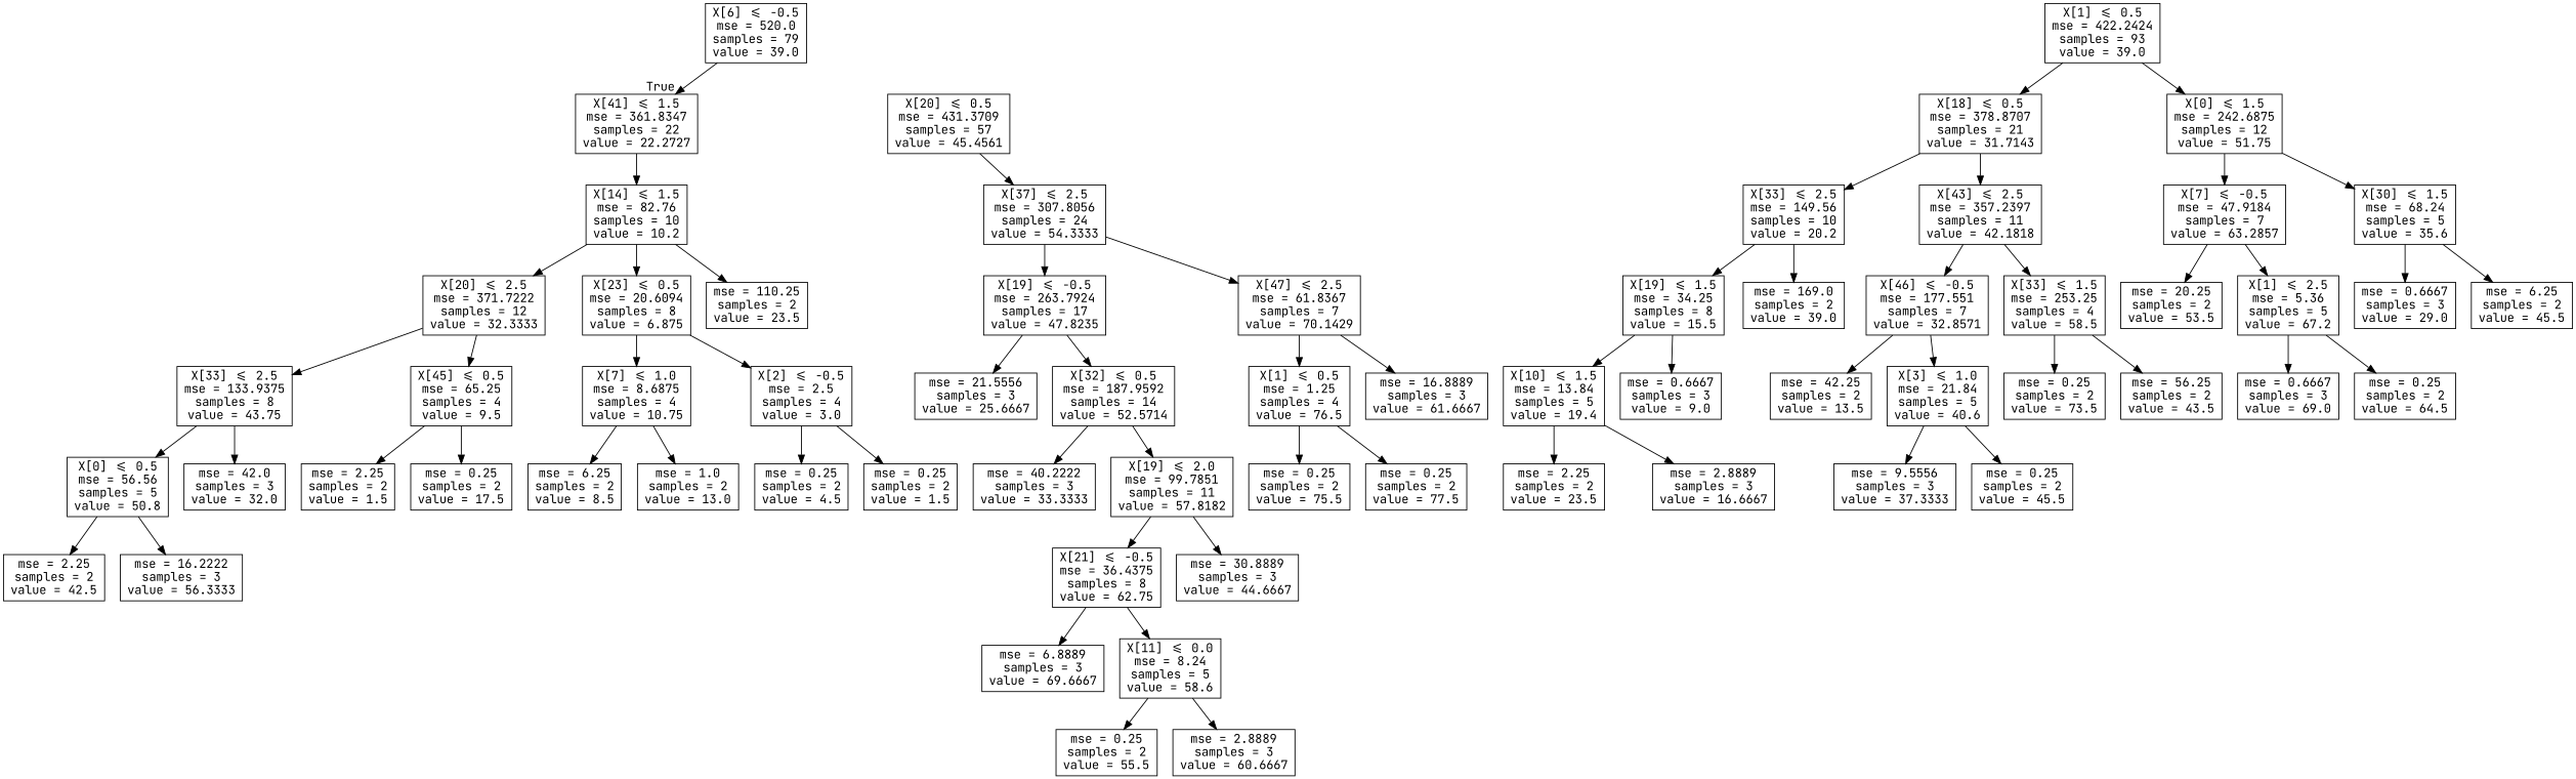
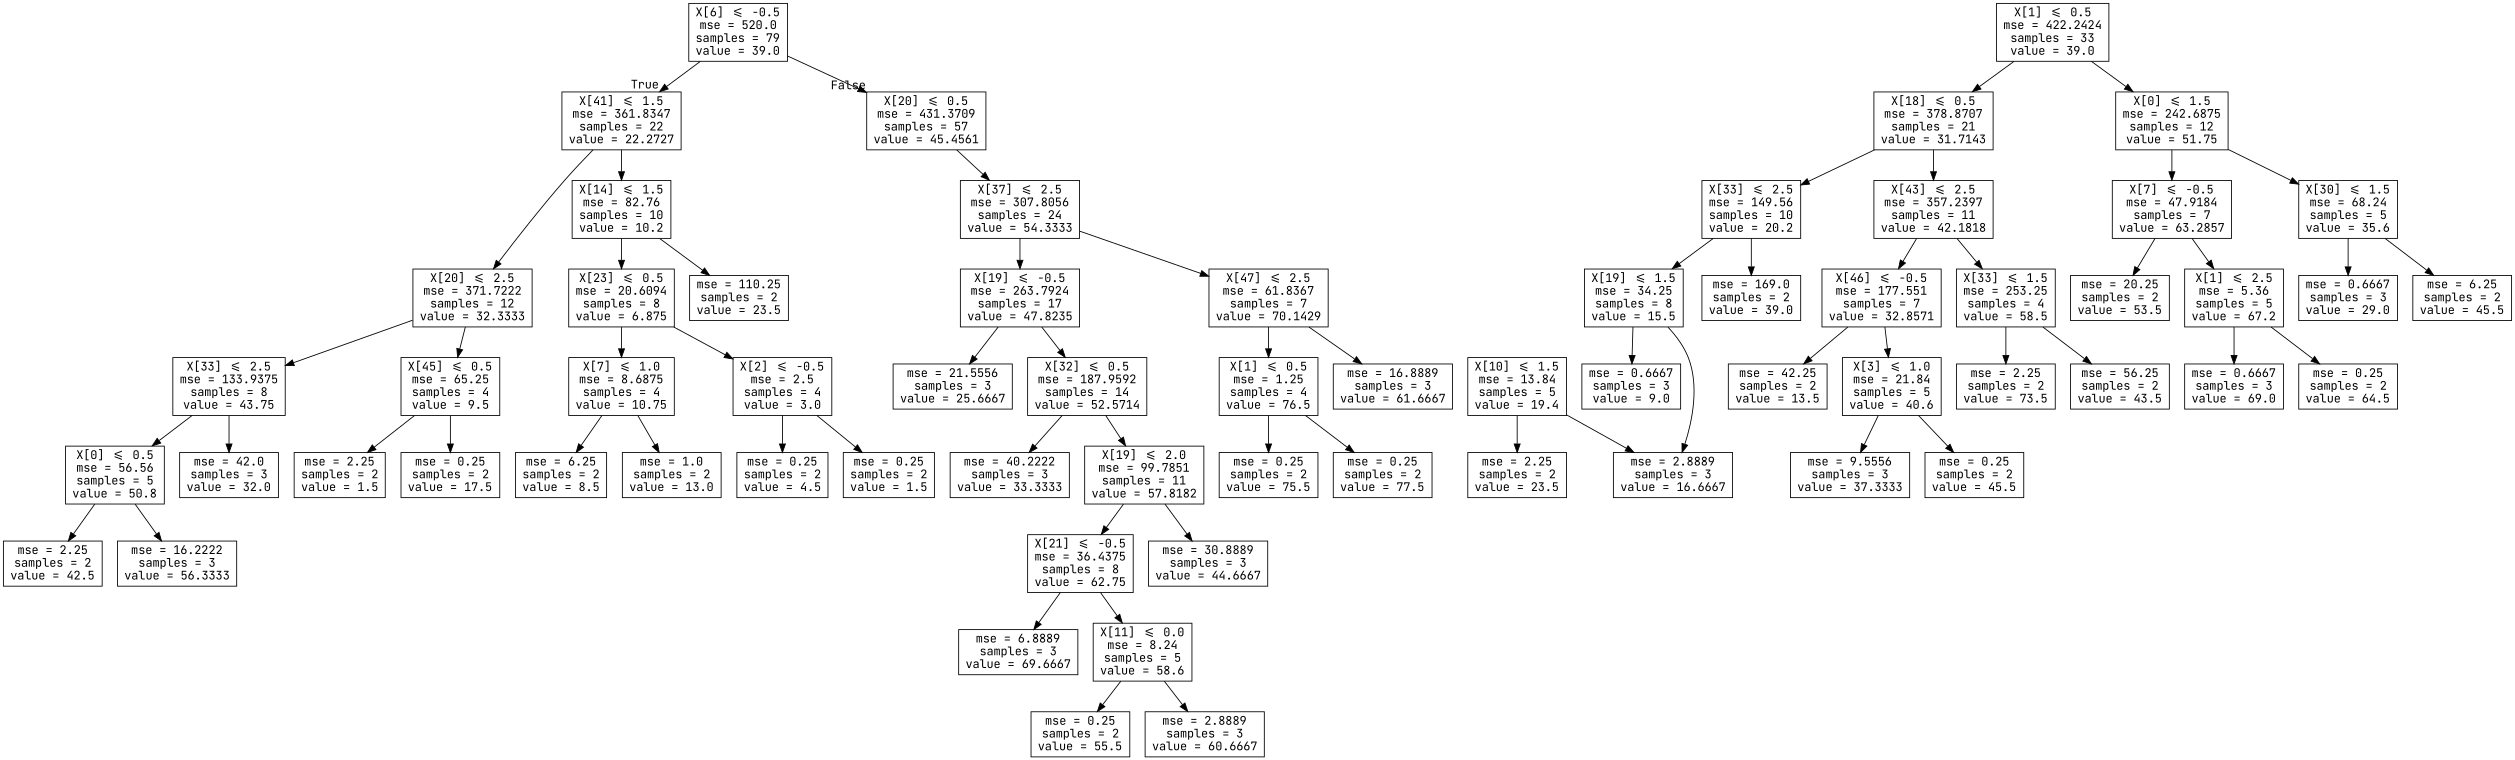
  digraph {
    fontname="JetBrains Mono"
    node [fontname="JetBrains Mono" shape=box]
    edge [fontname="JetBrains Mono"]
    n1 [label="X[6] <= -0.5\nmse = 520.0\nsamples = 79\nvalue = 39.0"]
    n2 [label="X[41] <= 1.5\nmse = 361.8347\nsamples = 22\nvalue = 22.2727"]
    n3 [label="X[20] <= 0.5\nmse = 431.3709\nsamples = 57\nvalue = 45.4561"]
    n4 [label="X[14] <= 1.5\nmse = 82.76\nsamples = 10\nvalue = 10.2"]
    n5 [label="X[20] <= 2.5\nmse = 371.7222\nsamples = 12\nvalue = 32.3333"]
    n6 [label="X[37] <= 2.5\nmse = 307.8056\nsamples = 24\nvalue = 54.3333"]
    n7 [label="X[23] <= 0.5\nmse = 20.6094\nsamples = 8\nvalue = 6.875"]
    n8 [label="mse = 110.25\nsamples = 2\nvalue = 23.5"]
    n9 [label="X[33] <= 2.5\nmse = 133.9375\nsamples = 8\nvalue = 43.75"]
    n10 [label="X[45] <= 0.5\nmse = 65.25\nsamples = 4\nvalue = 9.5"]
    n11 [label="X[7] <= 1.0\nmse = 8.6875\nsamples = 4\nvalue = 10.75"]
    n12 [label="X[2] <= -0.5\nmse = 2.5\nsamples = 4\nvalue = 3.0"]
    n13 [label="mse = 6.25\nsamples = 2\nvalue = 8.5"]
    n14 [label="mse = 1.0\nsamples = 2\nvalue = 13.0"]
    n15 [label="mse = 0.25\nsamples = 2\nvalue = 4.5"]
    n16 [label="mse = 0.25\nsamples = 2\nvalue = 1.5"]
    n17 [label="X[0] <= 0.5\nmse = 56.56\nsamples = 5\nvalue = 50.8"]
    n18 [label="mse = 42.0\nsamples = 3\nvalue = 32.0"]
    n19 [label="mse = 2.25\nsamples = 2\nvalue = 1.5"]
    n20 [label="mse = 0.25\nsamples = 2\nvalue = 17.5"]
    n21 [label="mse = 2.25\nsamples = 2\nvalue = 42.5"]
    n22 [label="mse = 16.2222\nsamples = 3\nvalue = 56.3333"]
    n23 [label="X[19] <= -0.5\nmse = 263.7924\nsamples = 17\nvalue = 47.8235"]
    n24 [label="X[47] <= 2.5\nmse = 61.8367\nsamples = 7\nvalue = 70.1429"]
-   n25 [label="X[1] <= 0.5\nmse = 422.2424\nsamples = 93\nvalue = 39.0"]
+   n25 [label="X[1] <= 0.5\nmse = 422.2424\nsamples = 33\nvalue = 39.0"]
    n26 [label="X[18] <= 0.5\nmse = 378.8707\nsamples = 21\nvalue = 31.7143"]
    n27 [label="X[0] <= 1.5\nmse = 242.6875\nsamples = 12\nvalue = 51.75"]
    n28 [label="mse = 21.5556\nsamples = 3\nvalue = 25.6667"]
    n29 [label="X[32] <= 0.5\nmse = 187.9592\nsamples = 14\nvalue = 52.5714"]
    n30 [label="X[1] <= 0.5\nmse = 1.25\nsamples = 4\nvalue = 76.5"]
    n31 [label="mse = 16.8889\nsamples = 3\nvalue = 61.6667"]
    n32 [label="mse = 40.2222\nsamples = 3\nvalue = 33.3333"]
    n33 [label="X[19] <= 2.0\nmse = 99.7851\nsamples = 11\nvalue = 57.8182"]
    n34 [label="X[21] <= -0.5\nmse = 36.4375\nsamples = 8\nvalue = 62.75"]
    n35 [label="mse = 30.8889\nsamples = 3\nvalue = 44.6667"]
    n36 [label="mse = 6.8889\nsamples = 3\nvalue = 69.6667"]
    n37 [label="X[11] <= 0.0\nmse = 8.24\nsamples = 5\nvalue = 58.6"]
    n38 [label="mse = 0.25\nsamples = 2\nvalue = 55.5"]
    n39 [label="mse = 2.8889\nsamples = 3\nvalue = 60.6667"]
    n40 [label="mse = 0.25\nsamples = 2\nvalue = 75.5"]
    n41 [label="mse = 0.25\nsamples = 2\nvalue = 77.5"]
    n42 [label="X[33] <= 2.5\nmse = 149.56\nsamples = 10\nvalue = 20.2"]
    n43 [label="X[43] <= 2.5\nmse = 357.2397\nsamples = 11\nvalue = 42.1818"]
    n44 [label="X[7] <= -0.5\nmse = 47.9184\nsamples = 7\nvalue = 63.2857"]
    n45 [label="X[30] <= 1.5\nmse = 68.24\nsamples = 5\nvalue = 35.6"]
    n46 [label="X[19] <= 1.5\nmse = 34.25\nsamples = 8\nvalue = 15.5"]
    n47 [label="mse = 169.0\nsamples = 2\nvalue = 39.0"]
    n48 [label="X[46] <= -0.5\nmse = 177.551\nsamples = 7\nvalue = 32.8571"]
    n49 [label="X[33] <= 1.5\nmse = 253.25\nsamples = 4\nvalue = 58.5"]
    n50 [label="X[10] <= 1.5\nmse = 13.84\nsamples = 5\nvalue = 19.4"]
    n51 [label="mse = 0.6667\nsamples = 3\nvalue = 9.0"]
    n52 [label="mse = 2.25\nsamples = 2\nvalue = 23.5"]
    n53 [label="mse = 2.8889\nsamples = 3\nvalue = 16.6667"]
    n54 [label="mse = 42.25\nsamples = 2\nvalue = 13.5"]
    n55 [label="X[3] <= 1.0\nmse = 21.84\nsamples = 5\nvalue = 40.6"]
-   n56 [label="mse = 0.25\nsamples = 2\nvalue = 73.5"]
+   n56 [label="mse = 2.25\nsamples = 2\nvalue = 73.5"]
    n57 [label="mse = 56.25\nsamples = 2\nvalue = 43.5"]
    n58 [label="mse = 9.5556\nsamples = 3\nvalue = 37.3333"]
    n59 [label="mse = 0.25\nsamples = 2\nvalue = 45.5"]
    n60 [label="mse = 20.25\nsamples = 2\nvalue = 53.5"]
    n61 [label="X[1] <= 2.5\nmse = 5.36\nsamples = 5\nvalue = 67.2"]
    n62 [label="mse = 0.6667\nsamples = 3\nvalue = 29.0"]
    n63 [label="mse = 6.25\nsamples = 2\nvalue = 45.5"]
    n64 [label="mse = 0.6667\nsamples = 3\nvalue = 69.0"]
    n65 [label="mse = 0.25\nsamples = 2\nvalue = 64.5"]
    n1 -> n2 [headlabel=True labelangle=45 labeldistance=2.5]
+   n1 -> n3 [headlabel=False labelangle=-45 labeldistance=2.5]
    n2 -> n4
-   n4 -> n5
+   n2 -> n5
    n3 -> n6
    n4 -> n7
    n4 -> n8
    n5 -> n9
    n5 -> n10
    n6 -> n23
    n6 -> n24
    n7 -> n11
    n7 -> n12
    n9 -> n17
    n9 -> n18
    n10 -> n19
    n10 -> n20
    n11 -> n13
    n11 -> n14
    n12 -> n15
    n12 -> n16
    n17 -> n21
    n17 -> n22
    n23 -> n28
    n23 -> n29
    n24 -> n30
    n24 -> n31
    n25 -> n26
    n25 -> n27
    n26 -> n42
    n26 -> n43
    n27 -> n44
    n27 -> n45
    n29 -> n32
    n29 -> n33
    n30 -> n40
    n30 -> n41
    n33 -> n34
    n33 -> n35
    n34 -> n36
    n34 -> n37
    n37 -> n38
    n37 -> n39
    n42 -> n46
    n42 -> n47
    n43 -> n48
    n43 -> n49
    n44 -> n60
    n44 -> n61
    n45 -> n62
    n45 -> n63
-   n46 -> n50
+   n46 -> n53
    n46 -> n51
    n48 -> n54
    n48 -> n55
    n49 -> n56
    n49 -> n57
    n50 -> n52
    n50 -> n53
    n55 -> n58
    n55 -> n59
    n61 -> n64
    n61 -> n65
  }
